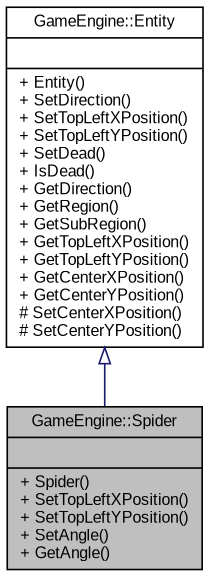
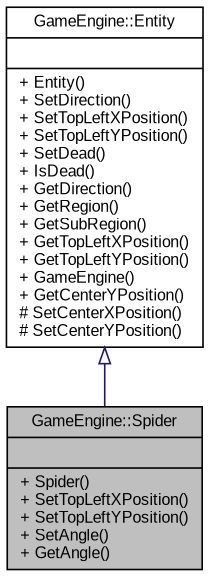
  digraph {
    fontname="Liberation Sans"
    node [color=black fontname="Liberation Sans" fontsize=10 shape=record style=filled]
    n1 [fillcolor=grey75 fontcolor=black height=0.2 label="{GameEngine::Spider\n||+ Spider()\l+ SetTopLeftXPosition()\l+ SetTopLeftYPosition()\l+ SetAngle()\l+ GetAngle()\l}" width=0.4]
-   n2 [fillcolor=white height=0.2 label="{GameEngine::Entity\n||+ Entity()\l+ SetDirection()\l+ SetTopLeftXPosition()\l+ SetTopLeftYPosition()\l+ SetDead()\l+ IsDead()\l+ GetDirection()\l+ GetRegion()\l+ GetSubRegion()\l+ GetTopLeftXPosition()\l+ GetTopLeftYPosition()\l+ GetCenterXPosition()\l+ GetCenterYPosition()\l# SetCenterXPosition()\l# SetCenterYPosition()\l}" width=0.4]
+   n2 [fillcolor=white height=0.2 label="{GameEngine::Entity\n||+ Entity()\l+ SetDirection()\l+ SetTopLeftXPosition()\l+ SetTopLeftYPosition()\l+ SetDead()\l+ IsDead()\l+ GetDirection()\l+ GetRegion()\l+ GetSubRegion()\l+ GetTopLeftXPosition()\l+ GetTopLeftYPosition()\l+ GameEngine()\l+ GetCenterYPosition()\l# SetCenterXPosition()\l# SetCenterYPosition()\l}" width=0.4]
    n2 -> n1 [arrowtail=onormal color=midnightblue dir=back fontname="Liberation Sans" fontsize=10 labelfontname=Helvetica labelfontsize=10 style=solid]
  }
